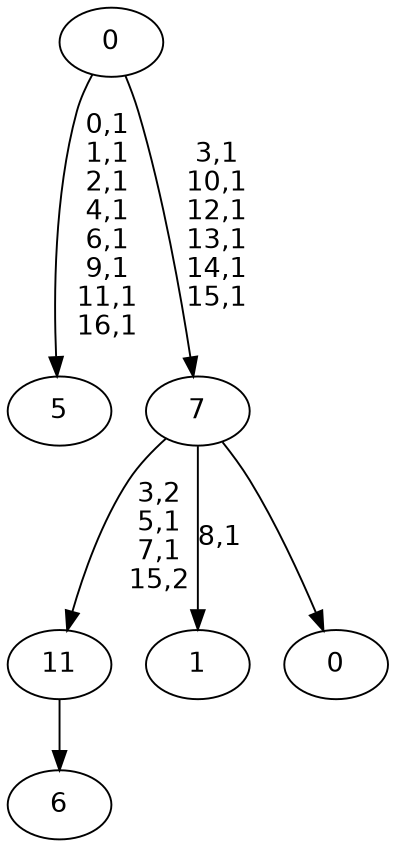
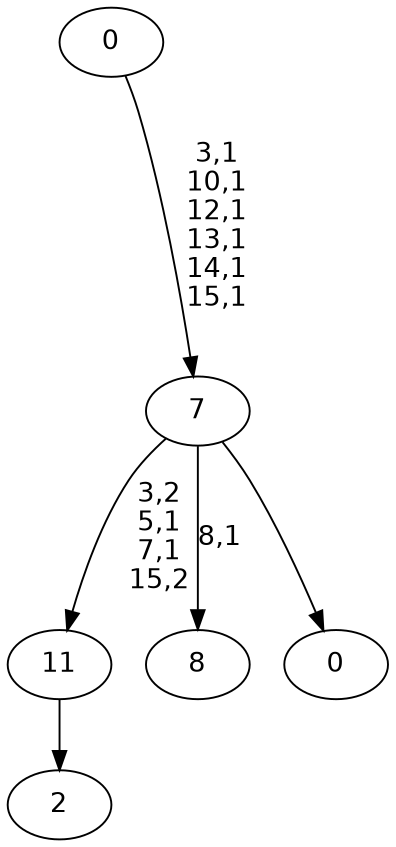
  digraph {
    fontname="DejaVu Sans"
    node [fontname="DejaVu Sans"]
    edge [fontname="DejaVu Sans"]
-   n1 [label=5]
-   n2 [label=6]
+   n2 [label=2]
    11
-   n4 [label=1]
+   n4 [label=8]
    n5 [label=0]
    n6 [label=7]
    0
    11 -> n2
    n6 -> 11 [label="3,2\n5,1\n7,1\n15,2"]
    n6 -> n4 [label="8,1"]
    n6 -> n5
-   0 -> n1 [label="0,1\n1,1\n2,1\n4,1\n6,1\n9,1\n11,1\n16,1"]
    0 -> n6 [label="3,1\n10,1\n12,1\n13,1\n14,1\n15,1"]
  }
